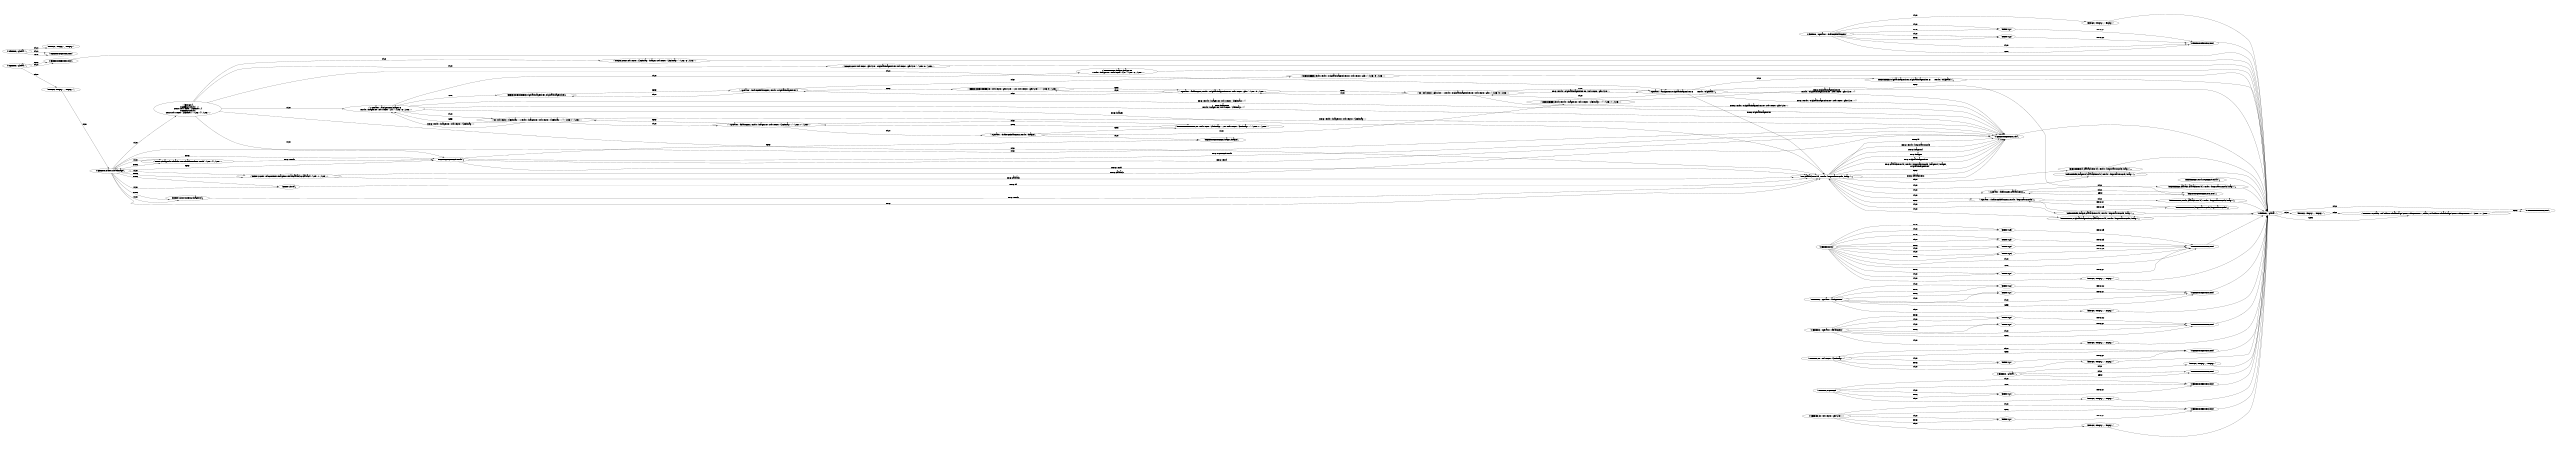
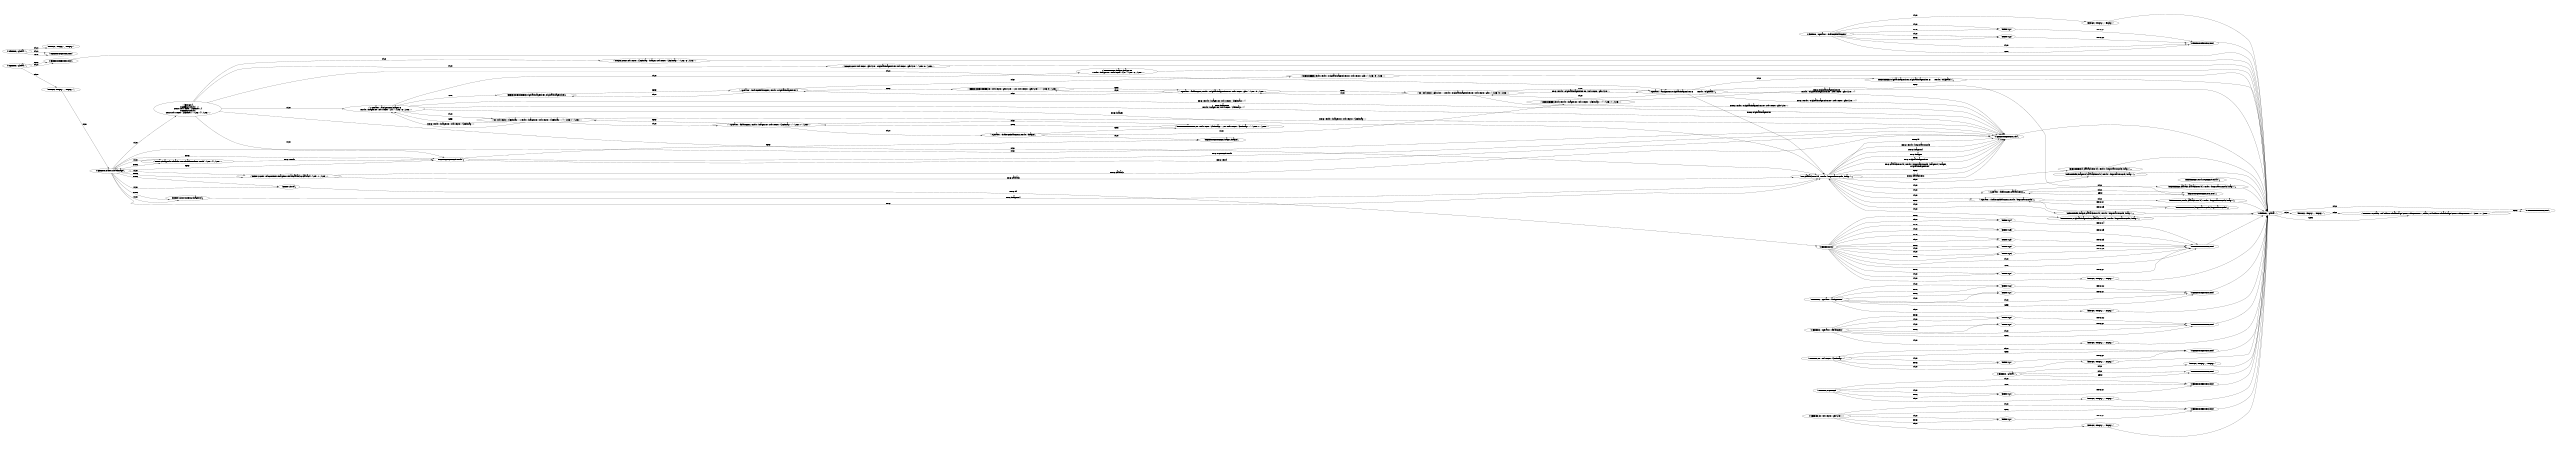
  digraph {
    fontname="DejaVu Serif"
    rankdir=LR
    node [fontname="DejaVu Serif"]
    edge [fontname="DejaVu Serif"]
    n1 [label=<(METHOD,&lt;operator&gt;.indirectFieldAccess)>]
    n2 [label=<(PARAM,p1)>]
    n3 [label=<(PARAM,p2)>]
    n4 [label=<(BLOCK,&lt;empty&gt;,&lt;empty&gt;)>]
    n5 [label=<(METHOD_RETURN,ANY)>]
    n6 [label=<(METHOD,&lt;global&gt;)<SUB>1</SUB>>]
    n7 [label=<(BLOCK,&lt;empty&gt;,&lt;empty&gt;)<SUB>1</SUB>>]
    n8 [label="<(UNKNOWN,static void DidDownloadImage(const WebContents:...,static void DidDownloadImage(const WebContents:...)<SUB>1</SUB>>"]
    n9 [label=<(METHOD_RETURN,ANY)<SUB>1</SUB>>]
    n10 [label=<(METHOD,&lt;global&gt;)<SUB>1</SUB>>]
    n11 [label=<(BLOCK,&lt;empty&gt;,&lt;empty&gt;)<SUB>1</SUB>>]
    n12 [label=<(METHOD_RETURN,ANY)<SUB>1</SUB>>]
    n13 [label=<(METHOD,DidDownloadImage)<SUB>1</SUB>>]
    n14 [label="<(PARAM,const WebContents::ImageDownloadCallback&amp; callback)<SUB>1</SUB>>"]
    n15 [label=<(PARAM,int id)<SUB>2</SUB>>]
    n16 [label=<(PARAM,const GURL&amp; image_url)<SUB>3</SUB>>]
    n17 [label="<(PARAM,image_downloader::DownloadResultPtr result)<SUB>4</SUB>>"]
    n18 [label="<(BLOCK,{\n  DCHECK(result);\n  const std::vector&lt;SkBitma...,{\n  DCHECK(result);\n  const std::vector&lt;SkBitma...)<SUB>4</SUB>>"]
    n19 [label=<(DCHECK,DCHECK(result))<SUB>5</SUB>>]
    n20 [label=<(Run,callback.Run(id, result-&gt;http_status_code, imag...)<SUB>18</SUB>>]
    n21 [label=<(METHOD_RETURN,void)<SUB>1</SUB>>]
    n22 [label="<(LOCAL,const std.vector&lt;SkBitmap&gt; images: std.vector&lt;SkBitmap&gt;)<SUB>6</SUB>>"]
    n23 [label="<(&lt;operator&gt;.assignment,images =\n      result-&gt;images.To&lt;std::vector&lt;Sk...)<SUB>6</SUB>>"]
    n24 [label="<(LOCAL,const std.vector&lt;gfx.Size&gt; original_image_sizes: std.vector&lt;gfx.Size&gt;)<SUB>8</SUB>>"]
    n25 [label=<(&lt;operator&gt;.assignment,original_image_sizes =       result-&gt;original_i...)<SUB>8</SUB>>]
    n26 [label=<(FIELD_IDENTIFIER,images,images)<SUB>7</SUB>>]
    n27 [label=<(&lt;operator&gt;.fieldAccess,callback.Run)<SUB>10</SUB>>]
    n28 [label=<(IDENTIFIER,id,callback.Run(id, result-&gt;http_status_code, imag...)<SUB>10</SUB>>]
    n29 [label=<(&lt;operator&gt;.indirectFieldAccess,result-&gt;http_status_code)<SUB>15</SUB>>]
    n30 [label=<(IDENTIFIER,image_url,callback.Run(id, result-&gt;http_status_code, imag...)<SUB>10</SUB>>]
    n31 [label=<(IDENTIFIER,images,callback.Run(id, result-&gt;http_status_code, imag...)<SUB>10</SUB>>]
    n32 [label=<(IDENTIFIER,original_image_sizes,callback.Run(id, result-&gt;http_status_code, imag...)<SUB>11</SUB>>]
    n33 [label="<(IDENTIFIER,images,images =\n      result-&gt;images.To&lt;std::vector&lt;Sk...)<SUB>6</SUB>>"]
    n34 [label="<(To&lt;std.vector&lt;SkBitmap&gt;&gt;,result-&gt;images.To&lt;std::vector&lt;SkBitmap&gt;&gt;())<SUB>7</SUB>>"]
    n35 [label=<(FIELD_IDENTIFIER,original_image_sizes,original_image_sizes)<SUB>9</SUB>>]
    n36 [label=<(IDENTIFIER,original_image_sizes,original_image_sizes =       result-&gt;original_i...)<SUB>8</SUB>>]
    n37 [label="<(To&lt;std.vector&lt;gfx.Size&gt;&gt;,result-&gt;original_image_sizes.To&lt;std::vector&lt;gfx...)<SUB>9</SUB>>"]
    n38 [label=<(FIELD_IDENTIFIER,Run,Run)<SUB>10</SUB>>]
    n39 [label=<(IDENTIFIER,result,DCHECK(result))<SUB>5</SUB>>]
    n40 [label="<(&lt;operator&gt;.fieldAccess,result-&gt;images.To&lt;std::vector&lt;SkBitmap&gt;&gt;)<SUB>7</SUB>>"]
    n41 [label=<(&lt;operator&gt;.indirectFieldAccess,result-&gt;original_image_sizes)<SUB>9</SUB>>]
    n42 [label=<(&lt;operator&gt;.indirectFieldAccess,result-&gt;images)<SUB>7</SUB>>]
    n43 [label="<(FIELD_IDENTIFIER,To&lt;std::vector&lt;SkBitmap&gt;&gt;,To&lt;std::vector&lt;SkBitmap&gt;&gt;)<SUB>7</SUB>>"]
    n44 [label="<(IDENTIFIER,result,result-&gt;images.To&lt;std::vector&lt;SkBitmap&gt;&gt;())<SUB>7</SUB>>"]
    n45 [label="<(&lt;operator&gt;.fieldAccess,result-&gt;original_image_sizes.To&lt;std::vector&lt;gfx...)<SUB>9</SUB>>"]
    n46 [label="<(FIELD_IDENTIFIER,To&lt;std::vector&lt;gfx::Size&gt;&gt;,To&lt;std::vector&lt;gfx::Size&gt;&gt;)<SUB>9</SUB>>"]
    n47 [label="<(IDENTIFIER,result,result-&gt;original_image_sizes.To&lt;std::vector&lt;gfx...)<SUB>9</SUB>>"]
    n48 [label=<(IDENTIFIER,callback,callback.Run(id, result-&gt;http_status_code, imag...)<SUB>10</SUB>>]
    n49 [label=<(FIELD_IDENTIFIER,http_status_code,http_status_code)<SUB>20</SUB>>]
    n50 [label=<(IDENTIFIER,result,callback.Run(id, result-&gt;http_status_code, imag...)<SUB>10</SUB>>]
    n51 [label=<(METHOD,&lt;operator&gt;.assignment)>]
    n52 [label=<(PARAM,p1)>]
    n53 [label=<(PARAM,p2)>]
    n54 [label=<(BLOCK,&lt;empty&gt;,&lt;empty&gt;)>]
    n55 [label=<(METHOD_RETURN,ANY)>]
    n56 [label=<(METHOD,Run)>]
    n57 [label=<(PARAM,p1)>]
    n58 [label=<(PARAM,p2)>]
    n59 [label=<(PARAM,p3)>]
+   n60 [label=<(PARAM,p4)>]
    n61 [label=<(PARAM,p5)>]
    n62 [label=<(PARAM,p6)>]
    n63 [label=<(BLOCK,&lt;empty&gt;,&lt;empty&gt;)>]
    n64 [label=<(METHOD_RETURN,ANY)>]
    n65 [label=<(METHOD,&lt;operator&gt;.fieldAccess)>]
    n66 [label=<(PARAM,p1)>]
    n67 [label=<(PARAM,p2)>]
    n68 [label=<(BLOCK,&lt;empty&gt;,&lt;empty&gt;)>]
    n69 [label=<(METHOD_RETURN,ANY)>]
    n70 [label=<(METHOD,To&lt;std.vector&lt;SkBitmap&gt;&gt;)>]
    n71 [label=<(PARAM,p1)>]
    n72 [label=<(BLOCK,&lt;empty&gt;,&lt;empty&gt;)>]
    n73 [label=<(METHOD_RETURN,ANY)>]
    n74 [label=<(METHOD,DCHECK)>]
    n75 [label=<(PARAM,p1)>]
    n76 [label=<(BLOCK,&lt;empty&gt;,&lt;empty&gt;)>]
    n77 [label=<(METHOD_RETURN,ANY)>]
    n78 [label=<(METHOD,&lt;global&gt;)<SUB>1</SUB>>]
    n79 [label=<(BLOCK,&lt;empty&gt;,&lt;empty&gt;)>]
    n80 [label=<(METHOD_RETURN,ANY)>]
    n81 [label=<(METHOD,To&lt;std.vector&lt;gfx.Size&gt;&gt;)>]
    n82 [label=<(PARAM,p1)>]
    n83 [label=<(BLOCK,&lt;empty&gt;,&lt;empty&gt;)>]
    n84 [label=<(METHOD_RETURN,ANY)>]
    n85 [label=<(METHOD,&lt;global&gt;)<SUB>1</SUB>>]
    n86 [label=<(BLOCK,&lt;empty&gt;,&lt;empty&gt;)>]
    n87 [label=<(METHOD_RETURN,ANY)>]
    n1 -> n2 [label="AST: "]
    n1 -> n2 [label="DDG: "]
    n1 -> n3 [label="AST: "]
    n1 -> n3 [label="DDG: "]
    n1 -> n4 [label="AST: "]
    n1 -> n5 [label="AST: "]
    n1 -> n5 [label="CFG: "]
    n2 -> n5 [label="DDG: p1"]
    n3 -> n5 [label="DDG: p2"]
    n4 -> n6
    n5 -> n6
    n6 -> n7 [label="AST: "]
    n6 -> n8 [label="CFG: "]
    n6 -> n9 [label="AST: "]
    n7 -> n8 [label="AST: "]
    n8 -> n9 [label="CFG: "]
    n10 -> n11 [label="AST: "]
    n10 -> n12 [label="AST: "]
    n10 -> n12 [label="CFG: "]
    n11 -> n13 [label="AST: "]
    n12 -> n6
    n13 -> n14 [label="AST: "]
    n13 -> n14 [label="DDG: "]
    n13 -> n15 [label="AST: "]
    n13 -> n15 [label="DDG: "]
    n13 -> n16 [label="AST: "]
    n13 -> n16 [label="DDG: "]
    n13 -> n17 [label="AST: "]
    n13 -> n17 [label="DDG: "]
    n13 -> n18 [label="AST: "]
    n13 -> n19 [label="CFG: "]
    n13 -> n19 [label="DDG: "]
    n13 -> n20 [label="DDG: "]
    n13 -> n21 [label="AST: "]
    n14 -> n20 [label="DDG: callback"]
    n14 -> n21 [label="DDG: callback"]
-   n15 -> n20 [label="DDG: id"]
-   n16 -> n20 [label="DDG: result"]
+   n15 -> n56 [label="DDG: id"]
+   n16 -> n20 [label="DDG: image_url"]
    n17 -> n19 [label="DDG: result"]
    n18 -> n19 [label="AST: "]
    n18 -> n20 [label="AST: "]
    n18 -> n22 [label="AST: "]
    n18 -> n23 [label="AST: "]
    n18 -> n24 [label="AST: "]
    n18 -> n25 [label="AST: "]
-   n19 -> n20 [label="DDG: result"]
    n19 -> n21 [label="DDG: result"]
    n19 -> n21 [label="DDG: DCHECK(result)"]
    n19 -> n26 [label="CFG: "]
    n20 -> n21 [label="CFG: "]
    n20 -> n21 [label="DDG: callback.Run"]
    n20 -> n21 [label="DDG: id"]
    n20 -> n21 [label="DDG: result-&gt;http_status_code"]
    n20 -> n21 [label="DDG: image_url"]
    n20 -> n21 [label="DDG: images"]
    n20 -> n21 [label="DDG: original_image_sizes"]
    n20 -> n21 [label="DDG: callback.Run(id, result-&gt;http_status_code, image_url, images,\n               original_image_sizes)"]
    n20 -> n27 [label="AST: "]
    n20 -> n28 [label="AST: "]
    n20 -> n29 [label="AST: "]
    n20 -> n30 [label="AST: "]
    n20 -> n31 [label="AST: "]
    n20 -> n32 [label="AST: "]
    n21 -> n6
    n22 -> n6
    n23 -> n20 [label="DDG: images"]
    n23 -> n21 [label="DDG: result-&gt;images.To&lt;std::vector&lt;SkBitmap&gt;&gt;()"]
    n23 -> n21 [label="DDG: images =\n      result-&gt;images.To&lt;std::vector&lt;SkBitmap&gt;&gt;()"]
    n23 -> n33 [label="AST: "]
    n23 -> n34 [label="AST: "]
    n23 -> n35 [label="CFG: "]
    n24 -> n6
    n25 -> n20 [label="DDG: original_image_sizes"]
    n25 -> n21 [label="DDG: result-&gt;original_image_sizes.To&lt;std::vector&lt;gfx::Size&gt;&gt;()"]
    n25 -> n21 [label="DDG: original_image_sizes =\n      result-&gt;original_image_sizes.To&lt;std::vector&lt;gfx::Size&gt;&gt;()"]
    n25 -> n36 [label="AST: "]
    n25 -> n37 [label="AST: "]
    n25 -> n38 [label="CFG: "]
    n27 -> n38 [label="AST: "]
    n27 -> n48 [label="AST: "]
    n28 -> n6
    n29 -> n20 [label="CFG: "]
    n29 -> n49 [label="DDG: p5"]
    n29 -> n50 [label="AST: "]
    n30 -> n6
    n31 -> n6
    n32 -> n6
    n33 -> n6
    n34 -> n21 [label="DDG: result-&gt;images.To&lt;std::vector&lt;SkBitmap&gt;&gt;"]
    n34 -> n23 [label="CFG: "]
    n34 -> n23 [label="DDG: result-&gt;images.To&lt;std::vector&lt;SkBitmap&gt;&gt;"]
    n34 -> n40 [label="AST: "]
    n35 -> n41 [label="CFG: "]
    n36 -> n6
    n37 -> n21 [label="DDG: result-&gt;original_image_sizes.To&lt;std::vector&lt;gfx::Size&gt;&gt;"]
    n37 -> n25 [label="CFG: "]
    n37 -> n25 [label="DDG: result-&gt;original_image_sizes.To&lt;std::vector&lt;gfx::Size&gt;&gt;"]
    n37 -> n45 [label="AST: "]
    n38 -> n27 [label="CFG: "]
    n39 -> n6
    n40 -> n34 [label="CFG: "]
    n40 -> n42 [label="AST: "]
    n40 -> n43 [label="AST: "]
    n41 -> n35 [label="AST: "]
    n41 -> n46 [label="CFG: "]
    n41 -> n47 [label="AST: "]
    n42 -> n26 [label="AST: "]
    n42 -> n43 [label="CFG: "]
    n42 -> n44 [label="AST: "]
    n43 -> n40 [label="CFG: "]
    n44 -> n6
    n45 -> n37 [label="CFG: "]
    n45 -> n41 [label="AST: "]
    n45 -> n46 [label="AST: "]
    n46 -> n45 [label="CFG: "]
    n47 -> n6
    n48 -> n6
    n49 -> n29 [label="DDG: p1"]
    n50 -> n6
    n51 -> n52 [label="AST: "]
    n51 -> n52 [label="DDG: "]
    n51 -> n53 [label="AST: "]
    n51 -> n53 [label="DDG: "]
    n51 -> n54 [label="AST: "]
    n51 -> n55 [label="AST: "]
    n51 -> n55 [label="CFG: "]
    n52 -> n55 [label="DDG: p1"]
    n53 -> n55 [label="DDG: p2"]
    n54 -> n6
    n55 -> n6
    n56 -> n57 [label="AST: "]
    n56 -> n57 [label="DDG: "]
    n56 -> n58 [label="AST: "]
    n56 -> n58 [label="DDG: "]
    n56 -> n59 [label="AST: "]
    n56 -> n59 [label="DDG: "]
+   n56 -> n60 [label="AST: "]
+   n56 -> n60 [label="DDG: "]
    n56 -> n61 [label="AST: "]
    n56 -> n61 [label="DDG: "]
    n56 -> n62 [label="AST: "]
    n56 -> n62 [label="DDG: "]
    n56 -> n63 [label="AST: "]
    n56 -> n64 [label="AST: "]
    n56 -> n64 [label="CFG: "]
    n57 -> n64 [label="DDG: p1"]
    n58 -> n64 [label="DDG: p2"]
    n59 -> n64 [label="DDG: p3"]
+   n60 -> n64 [label="DDG: p4"]
    n61 -> n64 [label="DDG: p5"]
    n62 -> n64 [label="DDG: p6"]
    n63 -> n6
    n64 -> n6
    n65 -> n66 [label="AST: "]
    n65 -> n66 [label="DDG: "]
    n65 -> n67 [label="AST: "]
    n65 -> n67 [label="DDG: "]
    n65 -> n68 [label="AST: "]
    n65 -> n69 [label="AST: "]
    n65 -> n69 [label="CFG: "]
    n66 -> n69 [label="DDG: p1"]
    n67 -> n69 [label="DDG: p2"]
    n68 -> n6
    n69 -> n6
    n70 -> n71 [label="AST: "]
    n70 -> n71 [label="DDG: "]
    n70 -> n72 [label="AST: "]
    n70 -> n73 [label="AST: "]
    n70 -> n73 [label="CFG: "]
    n71 -> n73 [label="DDG: p1"]
    n72 -> n6
    n73 -> n6
    n74 -> n75 [label="AST: "]
    n74 -> n75 [label="DDG: "]
    n74 -> n76 [label="AST: "]
    n74 -> n77 [label="AST: "]
    n74 -> n77 [label="CFG: "]
    n75 -> n77 [label="DDG: p1"]
    n76 -> n6
    n77 -> n6
    n78 -> n79 [label="AST: "]
    n78 -> n80 [label="AST: "]
    n78 -> n80 [label="CFG: "]
    n79 -> n6
    n80 -> n6
    n81 -> n82 [label="AST: "]
    n81 -> n82 [label="DDG: "]
    n81 -> n83 [label="AST: "]
    n81 -> n84 [label="AST: "]
    n81 -> n84 [label="CFG: "]
    n82 -> n84 [label="DDG: p1"]
    n83 -> n6
    n84 -> n6
    n85 -> n86 [label="AST: "]
    n85 -> n87 [label="AST: "]
    n85 -> n87 [label="CFG: "]
  }
